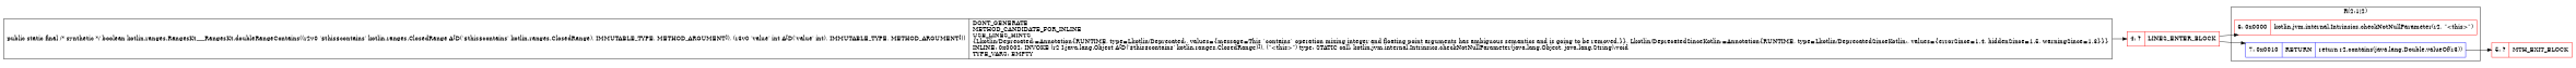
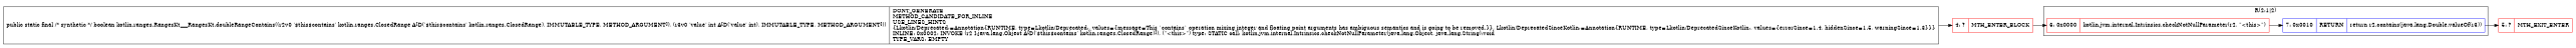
  digraph {
    rankdir=LR
    node [color=red shape=record]
    n1 [label="{6\:\ 0x0000|kotlin.jvm.internal.Intrinsics.checkNotNullParameter(r2, \"\<this\>\")\l}"]
    n2 [color=blue label="{7\:\ 0x0010|RETURN\l|return r2.contains(java.lang.Double.valueOf(r3))\l}"]
-   n3 [label="{5\:\ ?|MTH_EXIT_BLOCK\l}"]
-   n4 [label="{4\:\ ?|LINES_ENTER_BLOCK\l}"]
+   n3 [label="{5\:\ ?|MTH_EXIT_ENTER\l}"]
+   n4 [label="{4\:\ ?|MTH_ENTER_BLOCK\l}"]
    n5 [label="{public static final \/* synthetic *\/ boolean kotlin.ranges.RangesKt___RangesKt.doubleRangeContains((r2v0 '$this$contains' kotlin.ranges.ClosedRange A[D('$this$contains' kotlin.ranges.ClosedRange), IMMUTABLE_TYPE, METHOD_ARGUMENT]), (r3v0 'value' int A[D('value' int), IMMUTABLE_TYPE, METHOD_ARGUMENT]))  | DONT_GENERATE\lMETHOD_CANDIDATE_FOR_INLINE\lUSE_LINES_HINTS\l\{Lkotlin\/Deprecated;=Annotation\{RUNTIME, type=Lkotlin\/Deprecated;, values=\{message=This `contains` operation mixing integer and floating point arguments has ambiguous semantics and is going to be removed.\}\}, Lkotlin\/DeprecatedSinceKotlin;=Annotation\{RUNTIME, type=Lkotlin\/DeprecatedSinceKotlin;, values=\{errorSince=1.4, hiddenSince=1.5, warningSince=1.3\}\}\}\lINLINE: 0x0002: INVOKE  (r2 I:java.lang.Object A[D('$this$contains' kotlin.ranges.ClosedRange)]), (\"\<this\>\") type: STATIC call: kotlin.jvm.internal.Intrinsics.checkNotNullParameter(java.lang.Object, java.lang.String):void\lTYPE_VARS: EMPTY\l}" color=""]
    subgraph cluster_1 {
      label="R(2:1|2)"
      n1
      n2
    }
-   n4 -> n2
+   n1 -> n2
    n2 -> n3
    n4 -> n1
    n5 -> n4
  }
